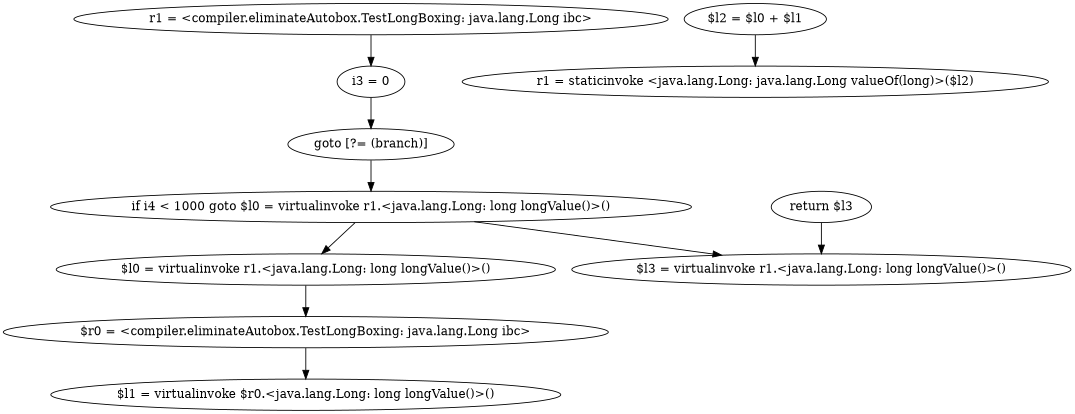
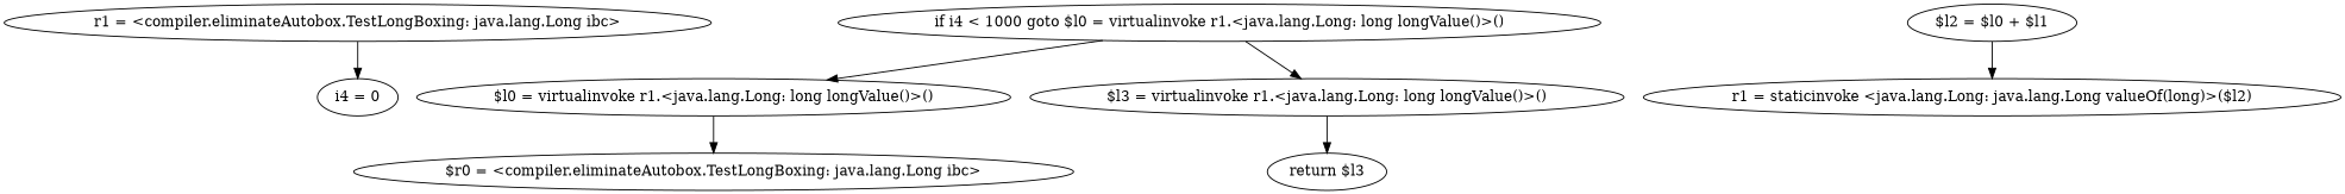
  digraph {
    "r1 = <compiler.eliminateAutobox.TestLongBoxing: java.lang.Long ibc>"
-   "i4 = 0" [label="i3 = 0"]
-   "goto [?= (branch)]"
+   "i4 = 0"
    "if i4 < 1000 goto $l0 = virtualinvoke r1.<java.lang.Long: long longValue()>()"
    "$l0 = virtualinvoke r1.<java.lang.Long: long longValue()>()"
    "$l3 = virtualinvoke r1.<java.lang.Long: long longValue()>()"
    "$r0 = <compiler.eliminateAutobox.TestLongBoxing: java.lang.Long ibc>"
-   "$l1 = virtualinvoke $r0.<java.lang.Long: long longValue()>()"
    "$l2 = $l0 + $l1"
    "r1 = staticinvoke <java.lang.Long: java.lang.Long valueOf(long)>($l2)"
    "return $l3"
    "r1 = <compiler.eliminateAutobox.TestLongBoxing: java.lang.Long ibc>" -> "i4 = 0"
-   "i4 = 0" -> "goto [?= (branch)]"
-   "goto [?= (branch)]" -> "if i4 < 1000 goto $l0 = virtualinvoke r1.<java.lang.Long: long longValue()>()"
    "if i4 < 1000 goto $l0 = virtualinvoke r1.<java.lang.Long: long longValue()>()" -> "$l0 = virtualinvoke r1.<java.lang.Long: long longValue()>()"
    "if i4 < 1000 goto $l0 = virtualinvoke r1.<java.lang.Long: long longValue()>()" -> "$l3 = virtualinvoke r1.<java.lang.Long: long longValue()>()"
    "$l0 = virtualinvoke r1.<java.lang.Long: long longValue()>()" -> "$r0 = <compiler.eliminateAutobox.TestLongBoxing: java.lang.Long ibc>"
-   "return $l3" -> "$l3 = virtualinvoke r1.<java.lang.Long: long longValue()>()"
-   "$r0 = <compiler.eliminateAutobox.TestLongBoxing: java.lang.Long ibc>" -> "$l1 = virtualinvoke $r0.<java.lang.Long: long longValue()>()"
+   "$l3 = virtualinvoke r1.<java.lang.Long: long longValue()>()" -> "return $l3"
    "$l2 = $l0 + $l1" -> "r1 = staticinvoke <java.lang.Long: java.lang.Long valueOf(long)>($l2)"
  }
